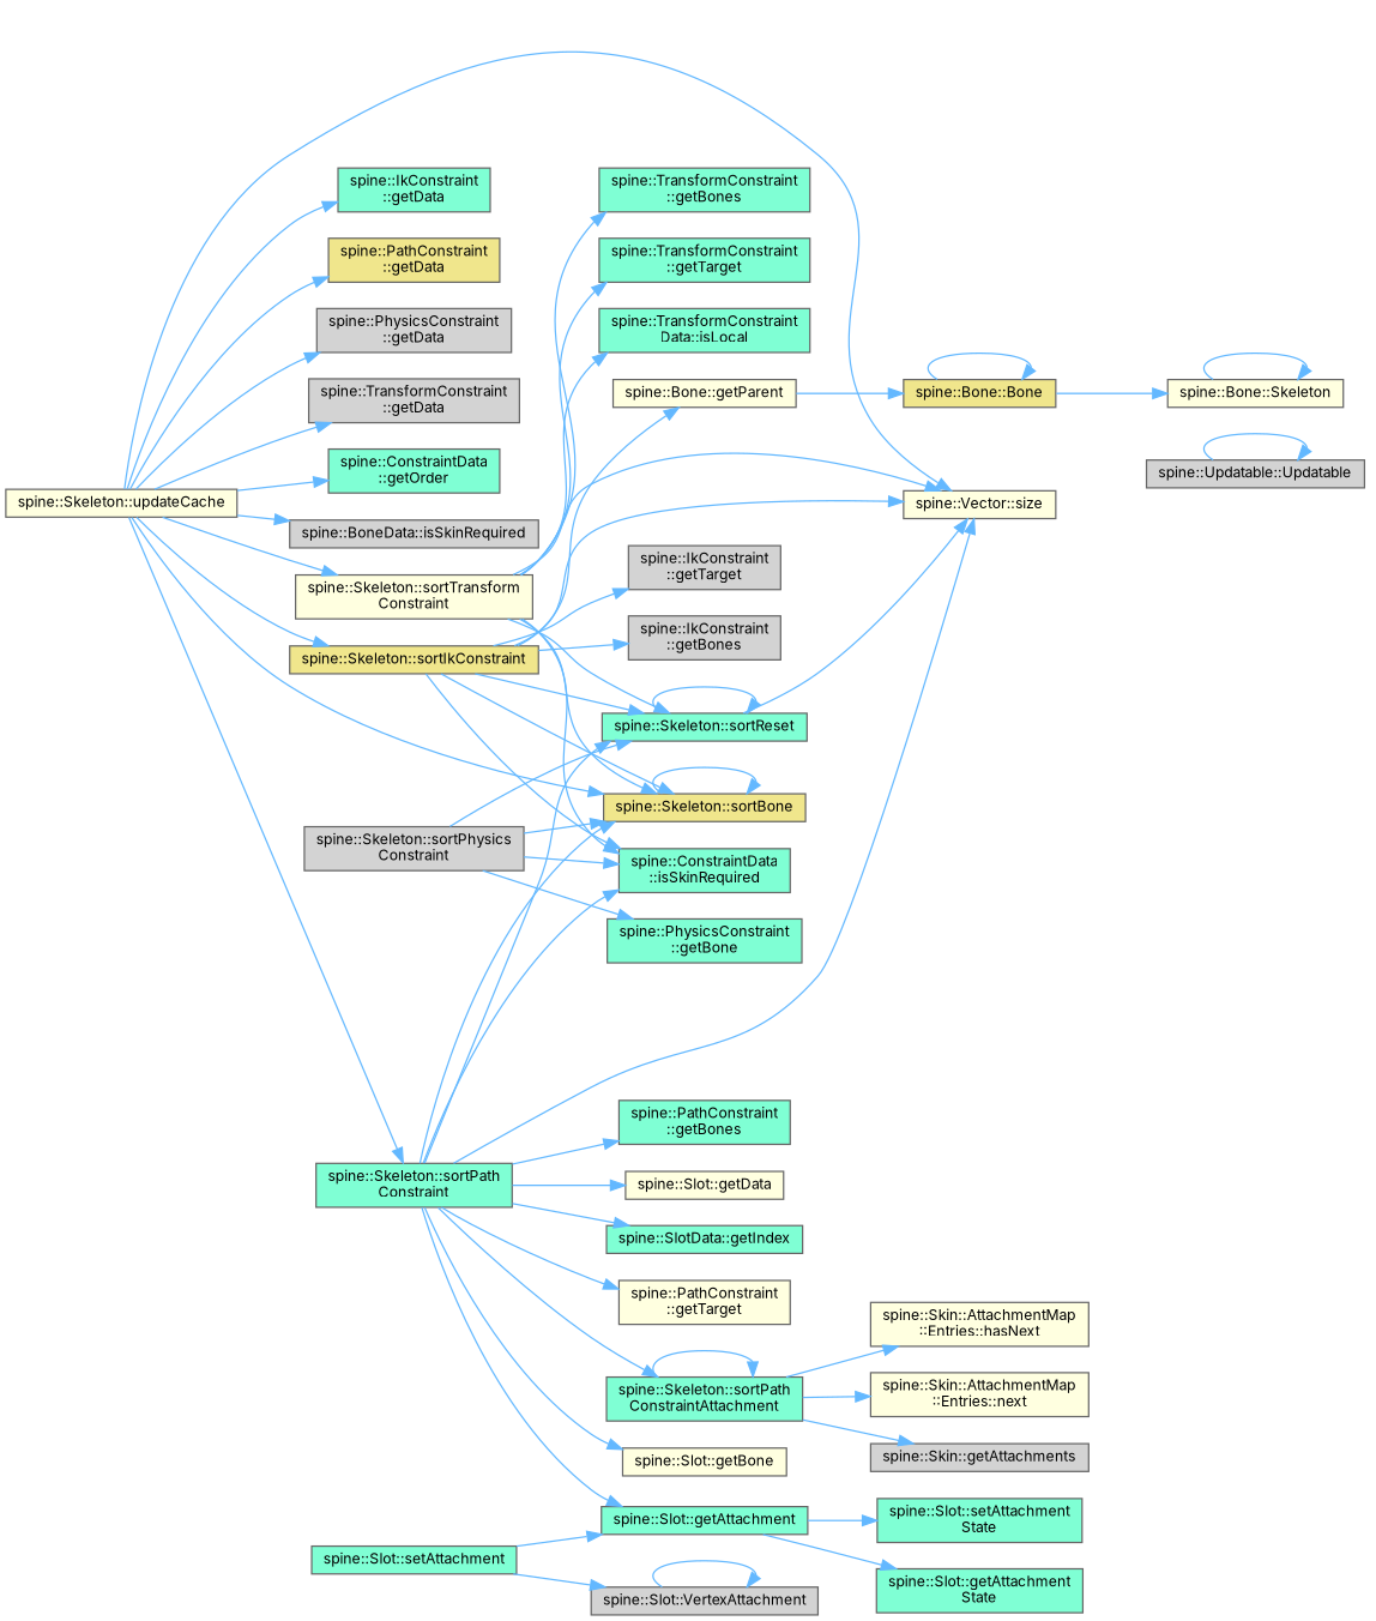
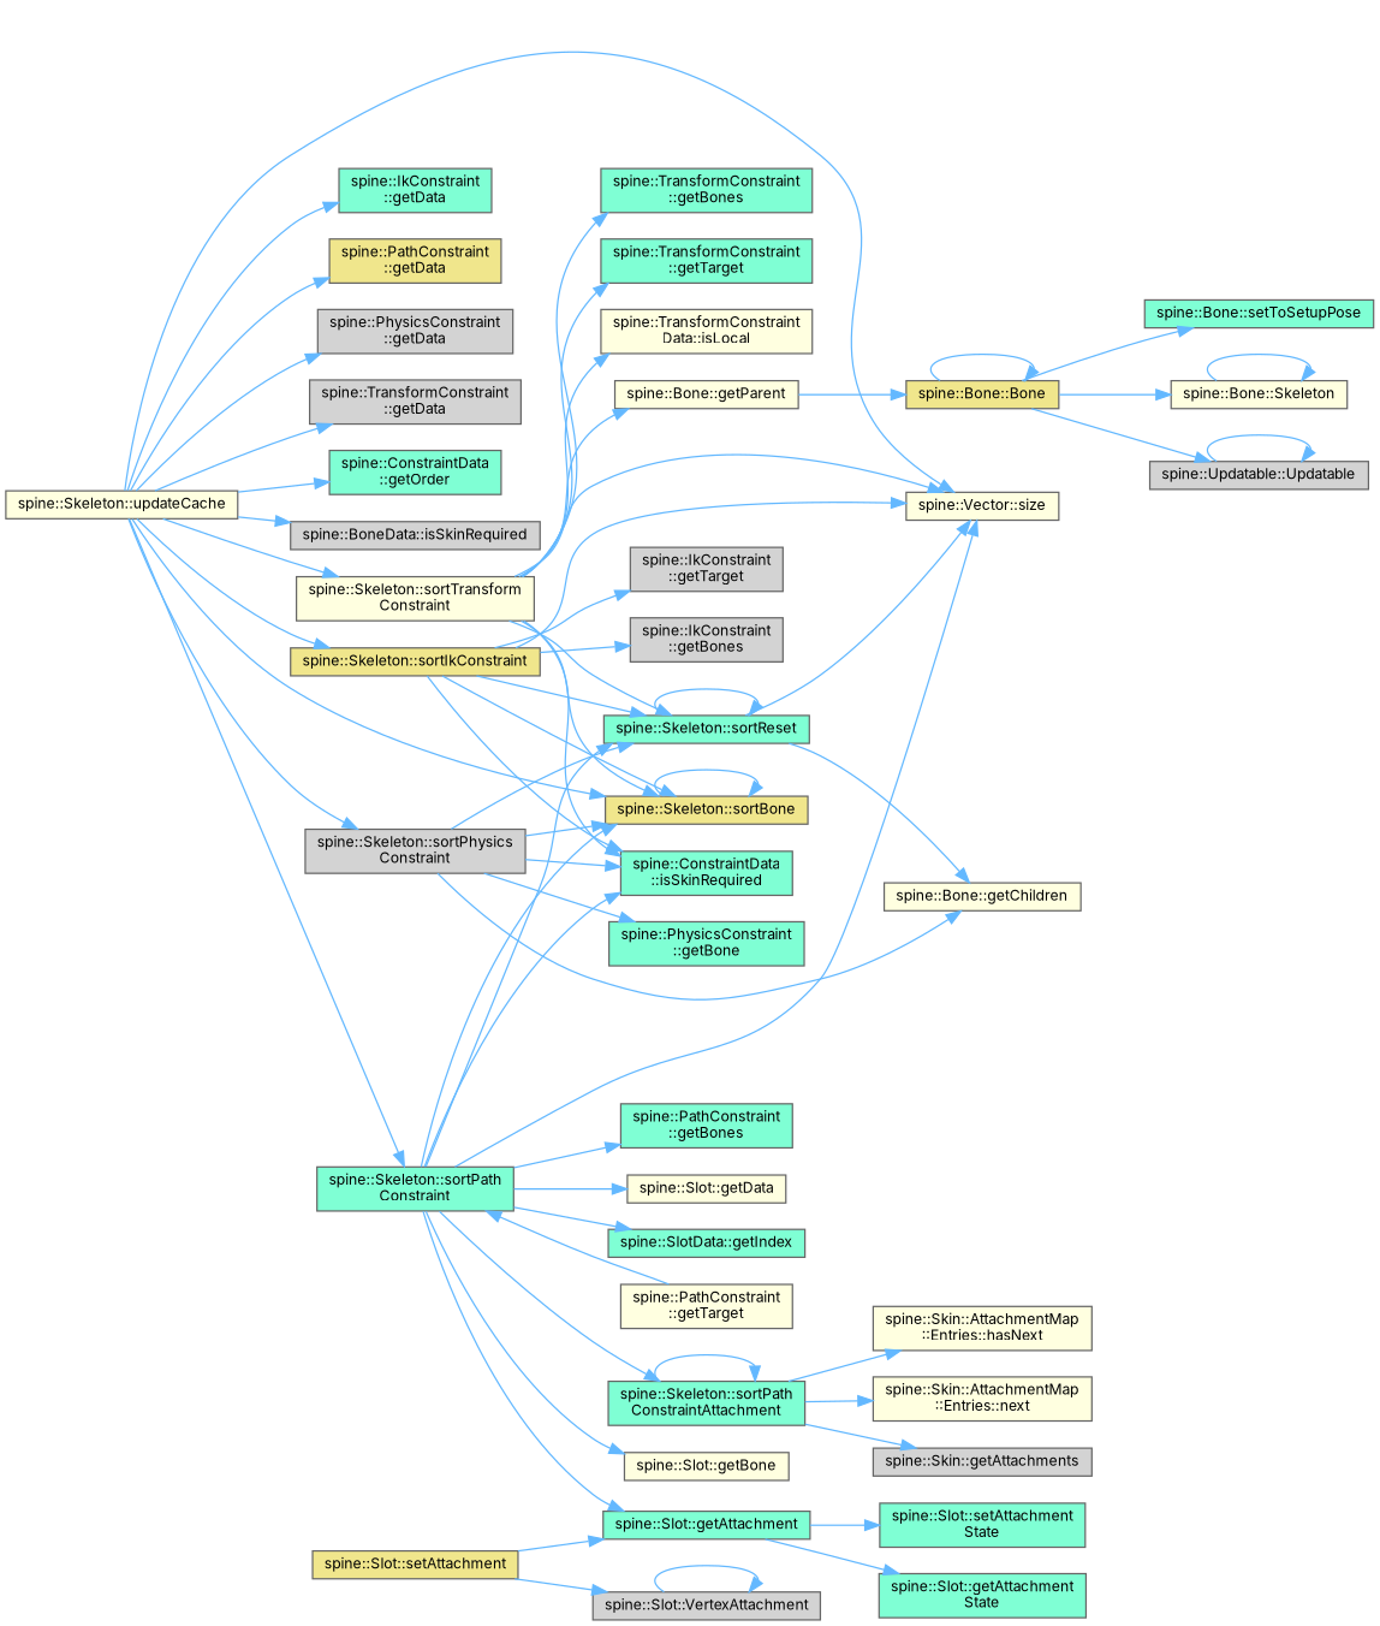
  digraph {
    fontname=Inter
    rankdir=LR
    node [color=grey40 fillcolor=aquamarine fontname=Inter fontsize=10 shape=box style=filled]
    edge [color=steelblue1 fontname=Inter fontsize=10 labelfontname=Helvetica labelfontsize=10 style=solid]
    n1 [color=gray40 fillcolor=lightyellow fontcolor=black height=0.2 label="spine::Skeleton::updateCache" width=0.4]
    n2 [height=0.2 label="spine::IkConstraint\l::getData" width=0.4]
    n3 [fillcolor=khaki height=0.2 label="spine::PathConstraint\l::getData" width=0.4]
    n4 [fillcolor=lightgrey height=0.2 label="spine::PhysicsConstraint\l::getData" width=0.4]
    n5 [fillcolor=lightgrey height=0.2 label="spine::TransformConstraint\l::getData" width=0.4]
    n6 [height=0.2 label="spine::ConstraintData\l::getOrder" width=0.4]
    n7 [fillcolor=lightgrey height=0.2 label="spine::BoneData::isSkinRequired" width=0.4]
    n8 [fillcolor=lightyellow height=0.2 label="spine::Vector::size" width=0.4]
    n9 [fillcolor=khaki height=0.2 label="spine::Skeleton::sortBone" width=0.4]
    n10 [fillcolor=khaki height=0.2 label="spine::Skeleton::sortIkConstraint" width=0.4]
    n11 [height=0.2 label="spine::Skeleton::sortPath\lConstraint" width=0.4]
    n12 [fillcolor=lightgrey height=0.2 label="spine::Skeleton::sortPhysics\lConstraint" width=0.4]
    n13 [fillcolor=lightyellow height=0.2 label="spine::Skeleton::sortTransform\lConstraint" width=0.4]
    n14 [fillcolor=lightgrey height=0.2 label="spine::IkConstraint\l::getBones" width=0.4]
    n15 [fillcolor=lightgrey height=0.2 label="spine::IkConstraint\l::getTarget" width=0.4]
    n16 [height=0.2 label="spine::ConstraintData\l::isSkinRequired" width=0.4]
    n17 [height=0.2 label="spine::Skeleton::sortReset" width=0.4]
    n18 [height=0.2 label="spine::Slot::getAttachment" width=0.4]
    n19 [fillcolor=lightyellow height=0.2 label="spine::Slot::getBone" width=0.4]
    n20 [height=0.2 label="spine::PathConstraint\l::getBones" width=0.4]
    n21 [fillcolor=lightyellow height=0.2 label="spine::Slot::getData" width=0.4]
    n22 [height=0.2 label="spine::SlotData::getIndex" width=0.4]
    n23 [fillcolor=lightyellow height=0.2 label="spine::PathConstraint\l::getTarget" width=0.4]
    n24 [height=0.2 label="spine::Skeleton::sortPath\lConstraintAttachment" width=0.4]
+   n25 [fillcolor=lightyellow height=0.2 label="spine::Bone::getChildren" width=0.4]
    n26 [height=0.2 label="spine::PhysicsConstraint\l::getBone" width=0.4]
    n27 [height=0.2 label="spine::TransformConstraint\l::getBones" width=0.4]
    n28 [fillcolor=lightyellow height=0.2 label="spine::Bone::getParent" width=0.4]
    n29 [height=0.2 label="spine::TransformConstraint\l::getTarget" width=0.4]
-   n30 [height=0.2 label="spine::TransformConstraint\lData::isLocal" width=0.4]
+   n30 [fillcolor=lightyellow height=0.2 label="spine::TransformConstraint\lData::isLocal" width=0.4]
    n31 [height=0.2 label="spine::Slot::getAttachment\lState" width=0.4]
    n32 [height=0.2 label="spine::Slot::setAttachment\lState" width=0.4]
    n33 [fillcolor=lightgrey height=0.2 label="spine::Skin::getAttachments" width=0.4]
    n34 [fillcolor=lightyellow height=0.2 label="spine::Skin::AttachmentMap\l::Entries::hasNext" width=0.4]
    n35 [fillcolor=lightyellow height=0.2 label="spine::Skin::AttachmentMap\l::Entries::next" width=0.4]
-   n36 [height=0.2 label="spine::Slot::setAttachment" width=0.4]
+   n36 [fillcolor=khaki height=0.2 label="spine::Slot::setAttachment" width=0.4]
    n37 [fillcolor=lightgrey height=0.2 label="spine::Slot::VertexAttachment" width=0.4]
    n38 [fillcolor=khaki height=0.2 label="spine::Bone::Bone" width=0.4]
+   n39 [height=0.2 label="spine::Bone::setToSetupPose" width=0.4]
    n40 [fillcolor=lightyellow height=0.2 label="spine::Bone::Skeleton" width=0.4]
    n41 [fillcolor=lightgrey height=0.2 label="spine::Updatable::Updatable" width=0.4]
    n1 -> n2
    n1 -> n3
    n1 -> n4
    n1 -> n5
    n1 -> n6
    n1 -> n7
    n1 -> n8
    n1 -> n9
    n1 -> n10
    n1 -> n11
+   n1 -> n12
    n1 -> n13
    n9 -> n9
    n10 -> n8
    n10 -> n9
    n10 -> n14
    n10 -> n15
    n10 -> n16
    n10 -> n17
    n11 -> n8
    n11 -> n9
    n11 -> n16
    n11 -> n17
    n11 -> n18
    n11 -> n19
    n11 -> n20
    n11 -> n21
    n11 -> n22
-   n11 -> n23
+   n23 -> n11
    n11 -> n24
    n12 -> n9
    n12 -> n16
    n12 -> n17
+   n12 -> n25
    n12 -> n26
    n13 -> n8
    n13 -> n9
    n13 -> n16
    n13 -> n17
    n13 -> n27
-   n10 -> n28
+   n13 -> n28
    n13 -> n29
    n13 -> n30
    n17 -> n8
    n17 -> n17
+   n17 -> n25
    n18 -> n31
    n18 -> n32
    n24 -> n24
    n24 -> n33
    n24 -> n34
    n24 -> n35
    n28 -> n38
    n36 -> n18
    n36 -> n37
    n37 -> n37
    n38 -> n38
+   n38 -> n39
    n38 -> n40
+   n38 -> n41
    n40 -> n40
    n41 -> n41
  }
